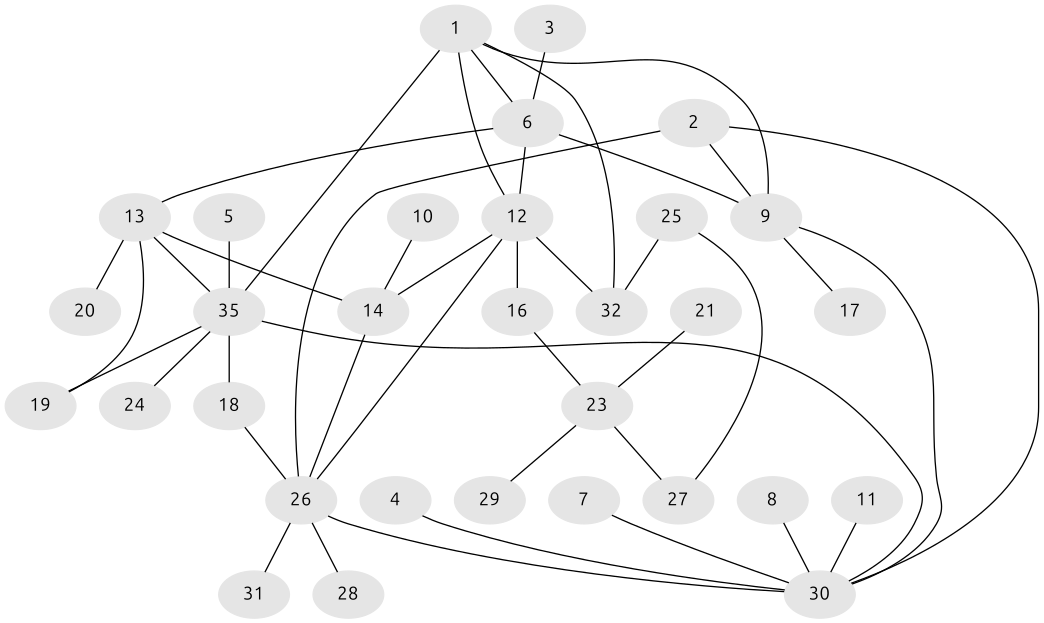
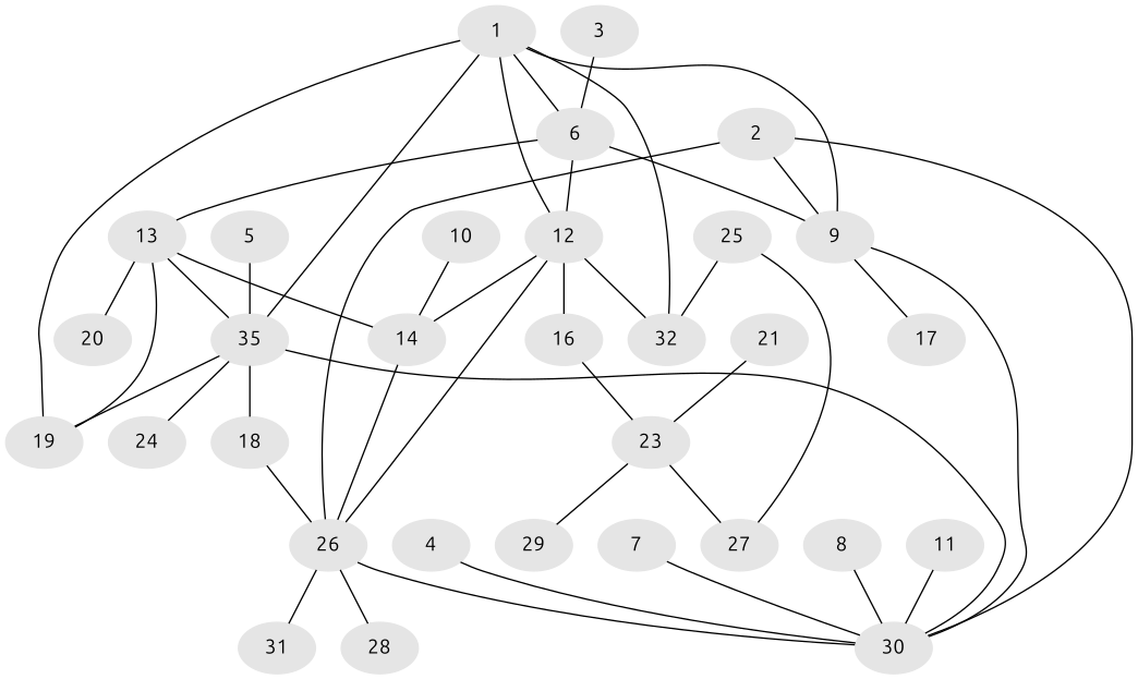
  graph {
    fontname=Ubuntu
    node [color=gray90 fontname=Ubuntu style=filled]
    edge [fontname=Ubuntu weight=1.0]
    1
    6
    9
    12
    n5 [label=35]
    19
    32
    13
    30
    17
    26
    14
    16
    18
    24
    2
    28
    31
    3
    4
    5
    20
    7
    8
    10
    11
    23
    27
    29
    21
    25
    1 -- 6
    1 -- 9
    1 -- 12
    1 -- n5
+   1 -- 19
    1 -- 32
    6 -- 9 [weight=2.0]
    6 -- 12
    6 -- 13
    9 -- 30
    9 -- 17
    12 -- 32
    12 -- 26
    12 -- 14
    12 -- 16 [weight=2.0]
    n5 -- 19
    n5 -- 30
    n5 -- 18
    n5 -- 24
    13 -- n5
    13 -- 19
    13 -- 14 [weight=2.0]
    13 -- 20
    26 -- 30
    26 -- 28
    26 -- 31
    14 -- 26 [weight=2.0]
    16 -- 23
    18 -- 26
    2 -- 9
    2 -- 30
    2 -- 26
    3 -- 6
    4 -- 30
    5 -- n5
    7 -- 30
    8 -- 30
    10 -- 14
    11 -- 30
    23 -- 27
    23 -- 29
    21 -- 23
    25 -- 32
    25 -- 27
  }
